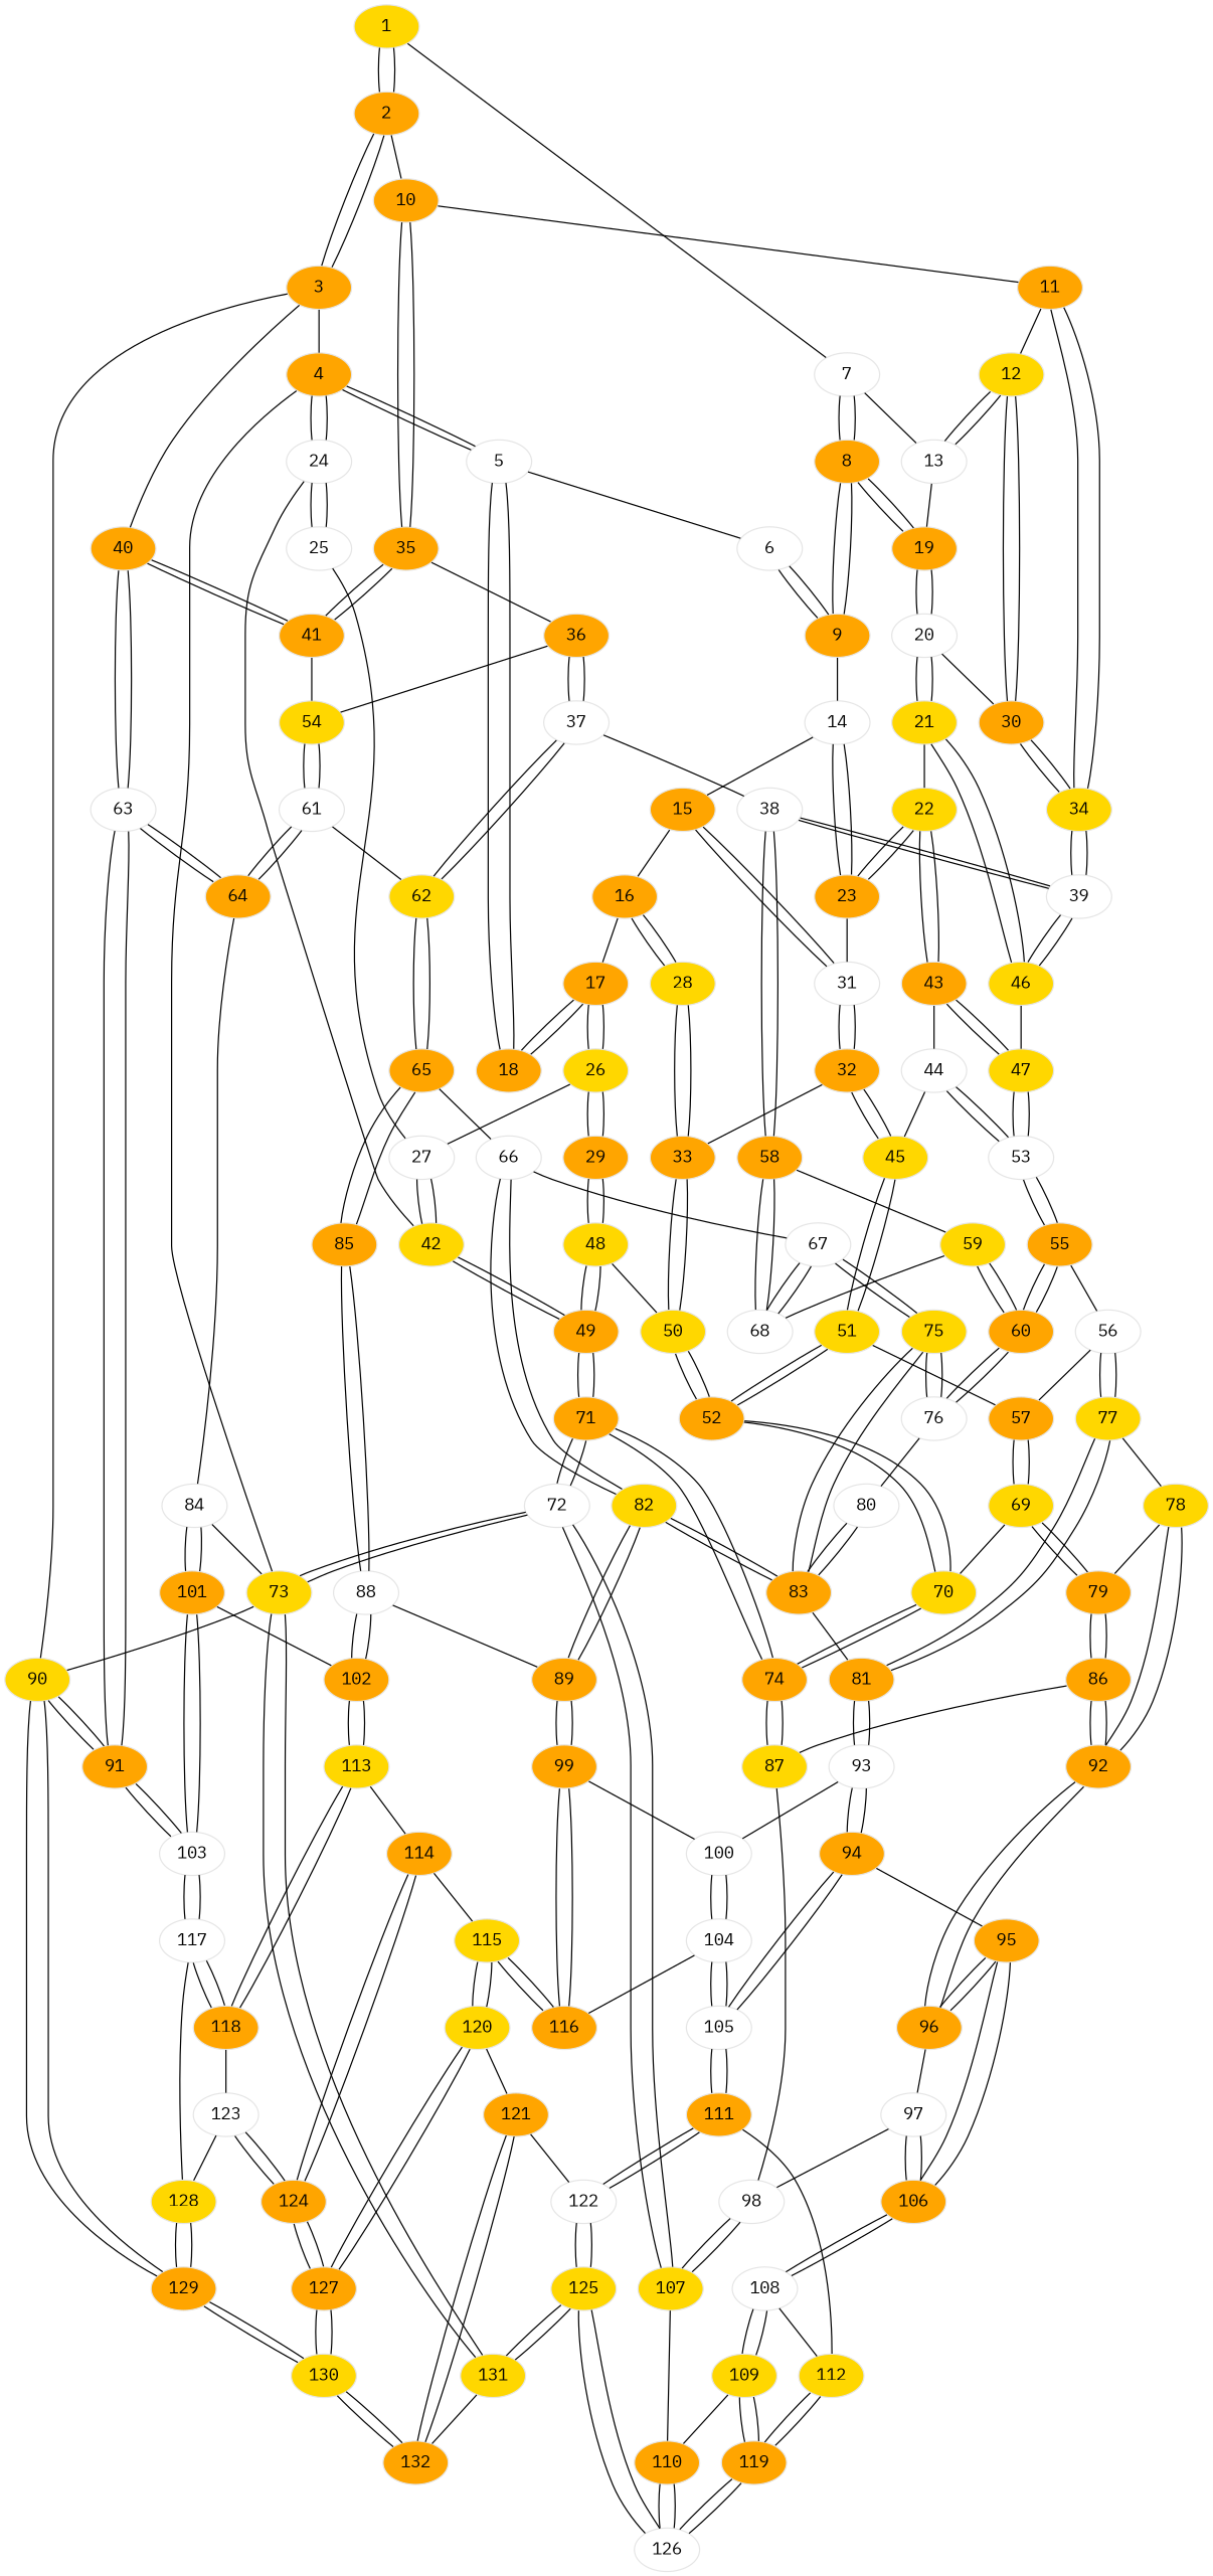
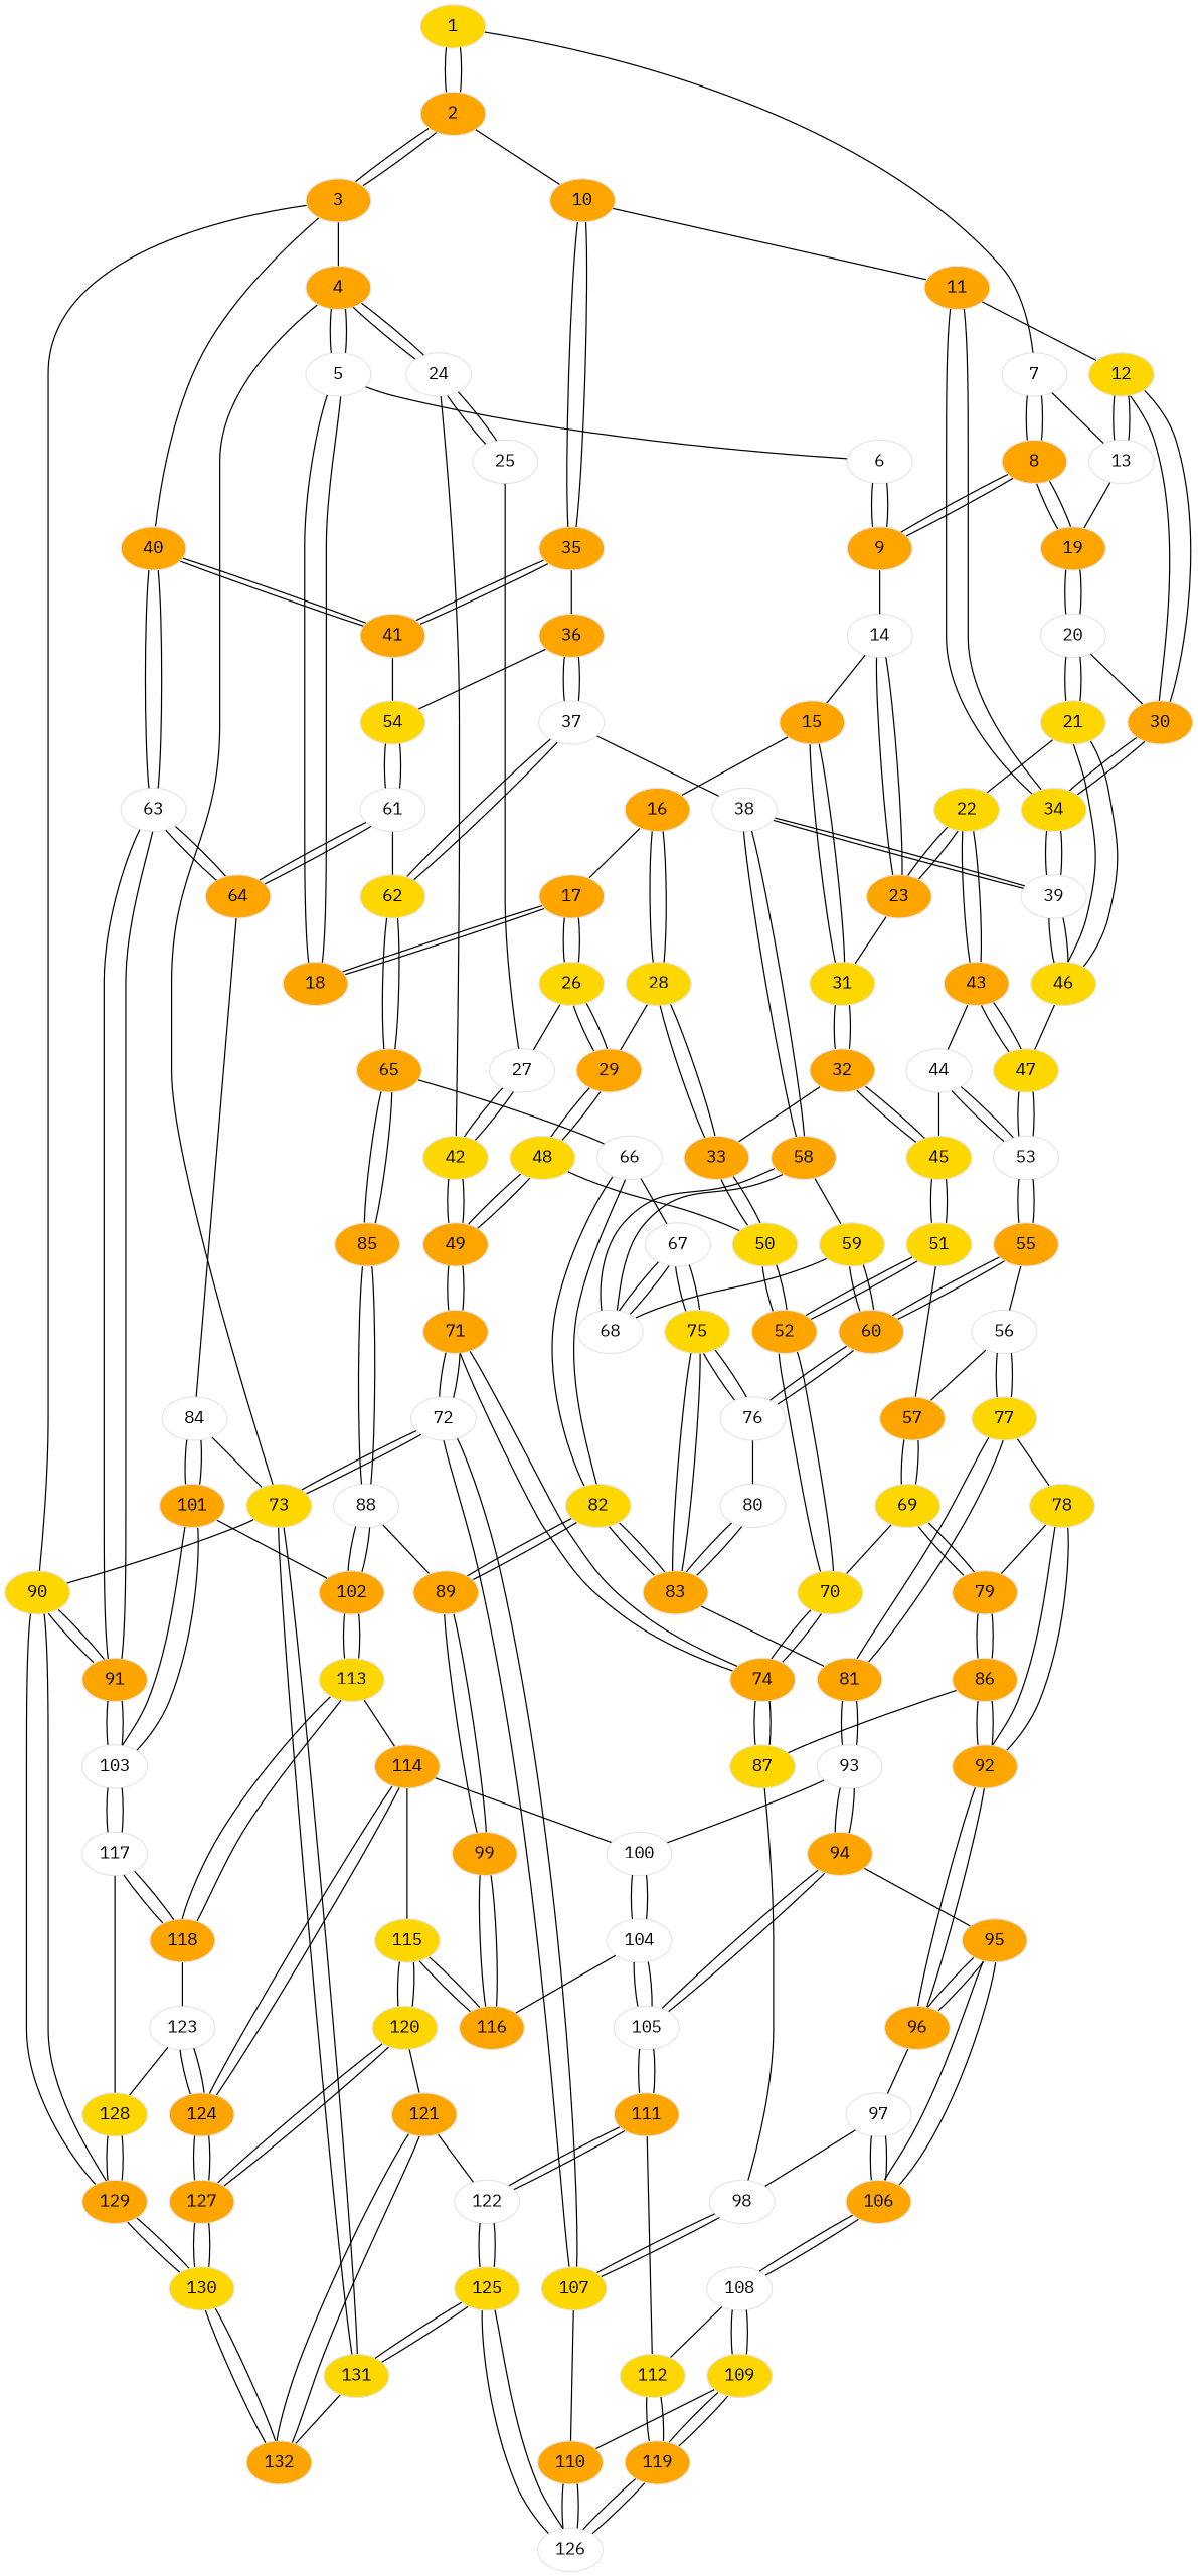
  graph {
    fontname="IBM Plex Mono"
    node [color=gray90 fillcolor=orange fontname="IBM Plex Mono" style=filled]
    edge [fontname="IBM Plex Mono"]
    1 [fillcolor=gold]
    2
    7 [fillcolor=white]
    3
    10
    8
    13 [fillcolor=white]
    4
    40
    90 [fillcolor=gold]
    11
    35
    5 [fillcolor=white]
    24 [fillcolor=white]
    73 [fillcolor=gold]
    41
    63 [fillcolor=white]
    91
    129
    6 [fillcolor=white]
    18
    25 [fillcolor=white]
    42 [fillcolor=gold]
    131 [fillcolor=gold]
    9
    14 [fillcolor=white]
    19
    20 [fillcolor=white]
    15
    23
    12 [fillcolor=gold]
    34 [fillcolor=gold]
    36
    30
    39 [fillcolor=white]
    16
-   31 [fillcolor=white]
+   31 [fillcolor=gold]
    17
    28 [fillcolor=gold]
    32
    26 [fillcolor=gold]
    29
    33
    27 [fillcolor=white]
    21 [fillcolor=gold]
    22 [fillcolor=gold]
    46 [fillcolor=gold]
    43
    47 [fillcolor=gold]
    44 [fillcolor=white]
    49
    48 [fillcolor=gold]
    50 [fillcolor=gold]
    45 [fillcolor=gold]
    51 [fillcolor=gold]
    52
    37 [fillcolor=white]
    54 [fillcolor=gold]
    38 [fillcolor=white]
    62 [fillcolor=gold]
    61 [fillcolor=white]
    58
    65
    59 [fillcolor=gold]
    68 [fillcolor=white]
    64
    71
    53 [fillcolor=white]
    55
    57
    74
    72 [fillcolor=white]
    70 [fillcolor=gold]
    69 [fillcolor=gold]
    56 [fillcolor=white]
    60
    77 [fillcolor=gold]
    76 [fillcolor=white]
    78 [fillcolor=gold]
    81
    79
    80 [fillcolor=white]
    84 [fillcolor=white]
    66 [fillcolor=white]
    85
    103 [fillcolor=white]
    101
    67 [fillcolor=white]
    82 [fillcolor=gold]
    88 [fillcolor=white]
    75 [fillcolor=gold]
    83
    89
    86
    87 [fillcolor=gold]
    107 [fillcolor=gold]
    110
    132
    98 [fillcolor=white]
    92
    93 [fillcolor=white]
    96
    94
    100 [fillcolor=white]
    99
    102
    113 [fillcolor=gold]
    116
    130 [fillcolor=gold]
    117 [fillcolor=white]
    97 [fillcolor=white]
    95
    105 [fillcolor=white]
    104 [fillcolor=white]
    106
    111
    108 [fillcolor=white]
    114
    118
    128 [fillcolor=gold]
    112 [fillcolor=gold]
    122 [fillcolor=white]
    109 [fillcolor=gold]
    126 [fillcolor=white]
    119
    125 [fillcolor=gold]
    115 [fillcolor=gold]
    124
    123 [fillcolor=white]
    120 [fillcolor=gold]
    127
    121
    1 -- 2
    1 -- 2
    1 -- 7
    2 -- 3
    2 -- 3
    2 -- 10
    7 -- 8
    7 -- 8
    7 -- 13
    3 -- 4
    3 -- 40
    3 -- 90
    10 -- 11
    10 -- 35
    10 -- 35
    8 -- 9
    8 -- 9
    8 -- 19
    8 -- 19
    13 -- 19
    4 -- 5
    4 -- 5
    4 -- 24
    4 -- 24
    4 -- 73
    40 -- 41
    40 -- 41
    40 -- 63
    40 -- 63
    90 -- 91
    90 -- 91
    90 -- 129
    90 -- 129
    11 -- 12
    11 -- 34
    11 -- 34
    35 -- 41
    35 -- 41
    35 -- 36
    5 -- 6
    5 -- 18
    5 -- 18
    24 -- 25
    24 -- 25
    24 -- 42
    73 -- 90
    73 -- 131
    73 -- 131
    41 -- 54
    63 -- 91
    63 -- 91
    63 -- 64
    63 -- 64
    91 -- 103
    91 -- 103
    129 -- 130
    129 -- 130
    6 -- 9
    6 -- 9
    25 -- 27
    42 -- 49
    42 -- 49
    131 -- 132
    9 -- 14
    14 -- 15
    14 -- 23
    14 -- 23
    19 -- 20
    19 -- 20
    20 -- 30
    20 -- 21
    20 -- 21
    15 -- 16
    15 -- 31
    15 -- 31
    23 -- 31
    12 -- 13
    12 -- 13
    12 -- 30
    12 -- 30
    34 -- 39
    34 -- 39
    36 -- 37
    36 -- 37
    36 -- 54
    30 -- 34
    30 -- 34
    39 -- 46
    39 -- 46
    16 -- 17
    16 -- 28
    16 -- 28
    31 -- 32
    31 -- 32
    17 -- 18
    17 -- 18
    17 -- 26
    17 -- 26
+   28 -- 29
    28 -- 33
    28 -- 33
    32 -- 33
    32 -- 45
    32 -- 45
    26 -- 29
    26 -- 29
    26 -- 27
    29 -- 48
    29 -- 48
    33 -- 50
    33 -- 50
    27 -- 42
    27 -- 42
    21 -- 22
    21 -- 46
    21 -- 46
    22 -- 23
    22 -- 23
    22 -- 43
    22 -- 43
    46 -- 47
    43 -- 47
    43 -- 47
    43 -- 44
    47 -- 53
    47 -- 53
    44 -- 45
    44 -- 53
    44 -- 53
    49 -- 71
    49 -- 71
    48 -- 49
    48 -- 49
    48 -- 50
    50 -- 52
    50 -- 52
    45 -- 51
    45 -- 51
    51 -- 52
    51 -- 52
    51 -- 57
    52 -- 70
    52 -- 70
    37 -- 38
    37 -- 62
    37 -- 62
    54 -- 61
    54 -- 61
    38 -- 39
    38 -- 39
    38 -- 58
    38 -- 58
    62 -- 65
    62 -- 65
    61 -- 62
    61 -- 64
    61 -- 64
    58 -- 59
    58 -- 68
    58 -- 68
    65 -- 66
    65 -- 85
    65 -- 85
    59 -- 68
    59 -- 60
    59 -- 60
    64 -- 84
    71 -- 74
    71 -- 74
    71 -- 72
    71 -- 72
    53 -- 55
    53 -- 55
    55 -- 56
    55 -- 60
    55 -- 60
    57 -- 69
    57 -- 69
    74 -- 87
    74 -- 87
    72 -- 73
    72 -- 73
    72 -- 107
    72 -- 107
    70 -- 74
    70 -- 74
    69 -- 70
    69 -- 79
    69 -- 79
    56 -- 57
    56 -- 77
    56 -- 77
    60 -- 76
    60 -- 76
    77 -- 78
    77 -- 81
    77 -- 81
    76 -- 80
    78 -- 79
    78 -- 92
    78 -- 92
    81 -- 93
    81 -- 93
    79 -- 86
    79 -- 86
    80 -- 83
    80 -- 83
    84 -- 73
    84 -- 101
    84 -- 101
    66 -- 67
    66 -- 82
    66 -- 82
    85 -- 88
    85 -- 88
    103 -- 117
    103 -- 117
    101 -- 103
    101 -- 103
    101 -- 102
    67 -- 68
    67 -- 68
    67 -- 75
    67 -- 75
    82 -- 83
    82 -- 83
    82 -- 89
    82 -- 89
    88 -- 89
    88 -- 102
    88 -- 102
    75 -- 76
    75 -- 76
    75 -- 83
    75 -- 83
    83 -- 81
    89 -- 99
    89 -- 99
    86 -- 87
    86 -- 92
    86 -- 92
    87 -- 98
    107 -- 110
    110 -- 126
    110 -- 126
    98 -- 107
    98 -- 107
    92 -- 96
    92 -- 96
    93 -- 94
    93 -- 94
    93 -- 100
    96 -- 97
    94 -- 95
    94 -- 105
    94 -- 105
    100 -- 104
    100 -- 104
-   99 -- 100
+   114 -- 100
    99 -- 116
    99 -- 116
    102 -- 113
    102 -- 113
    113 -- 114
    113 -- 118
    113 -- 118
    130 -- 132
    130 -- 132
    117 -- 118
    117 -- 118
    117 -- 128
    97 -- 98
    97 -- 106
    97 -- 106
    95 -- 96
    95 -- 96
    95 -- 106
    95 -- 106
    105 -- 111
    105 -- 111
    104 -- 116
    104 -- 105
    104 -- 105
    106 -- 108
    106 -- 108
    111 -- 112
    111 -- 122
    111 -- 122
    108 -- 112
    108 -- 109
    108 -- 109
    114 -- 115
    114 -- 124
    114 -- 124
    118 -- 123
    128 -- 129
    128 -- 129
    112 -- 119
    112 -- 119
    122 -- 125
    122 -- 125
    109 -- 110
    109 -- 119
    109 -- 119
    119 -- 126
    119 -- 126
    125 -- 131
    125 -- 131
    125 -- 126
    125 -- 126
    115 -- 116
    115 -- 116
    115 -- 120
    115 -- 120
    124 -- 127
    124 -- 127
    123 -- 128
    123 -- 124
    123 -- 124
    120 -- 127
    120 -- 127
    120 -- 121
    127 -- 130
    127 -- 130
    121 -- 132
    121 -- 132
    121 -- 122
  }
